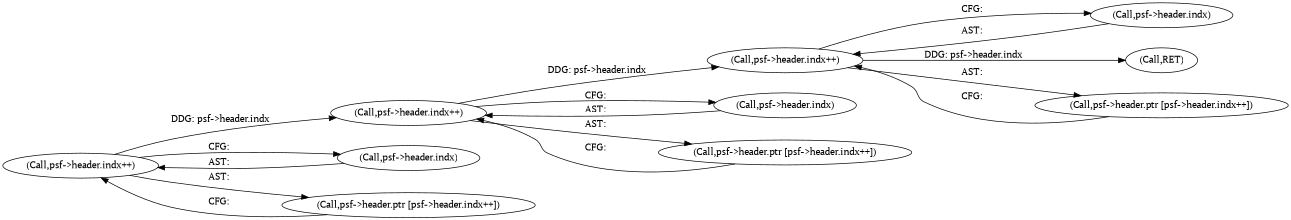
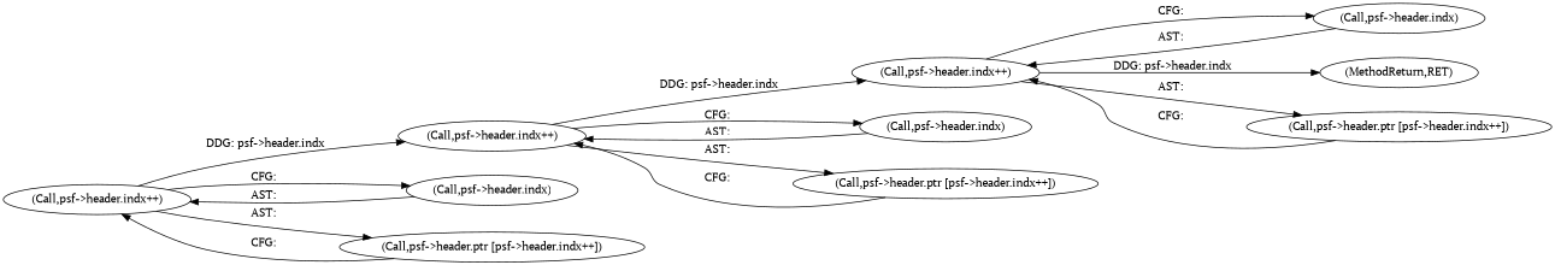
  digraph {
    rankdir=LR
    fontname="PT Serif"
    node [fontname="PT Serif"]
    edge [fontname="PT Serif"]
    n1 [label="(Call,psf->header.indx++)"]
    n2 [label="(Call,psf->header.indx)"]
-   n3 [label="(Call,RET)"]
+   n3 [label="(MethodReturn,RET)"]
    n4 [label="(Call,psf->header.ptr [psf->header.indx++])"]
    n5 [label="(Call,psf->header.indx++)"]
    n6 [label="(Call,psf->header.indx)"]
    n7 [label="(Call,psf->header.ptr [psf->header.indx++])"]
    n8 [label="(Call,psf->header.indx++)"]
    n9 [label="(Call,psf->header.indx)"]
    n10 [label="(Call,psf->header.ptr [psf->header.indx++])"]
    n1 -> n2 [label="CFG: "]
    n1 -> n3 [label="DDG: psf->header.indx"]
    n1 -> n4 [label="AST: "]
    n2 -> n1 [label="AST: "]
    n4 -> n1 [label="CFG: "]
    n5 -> n1 [label="DDG: psf->header.indx"]
    n5 -> n6 [label="CFG: "]
    n5 -> n7 [label="AST: "]
    n6 -> n5 [label="AST: "]
    n7 -> n5 [label="CFG: "]
    n8 -> n5 [label="DDG: psf->header.indx"]
    n8 -> n9 [label="CFG: "]
    n8 -> n10 [label="AST: "]
    n9 -> n8 [label="AST: "]
    n10 -> n8 [label="CFG: "]
  }
